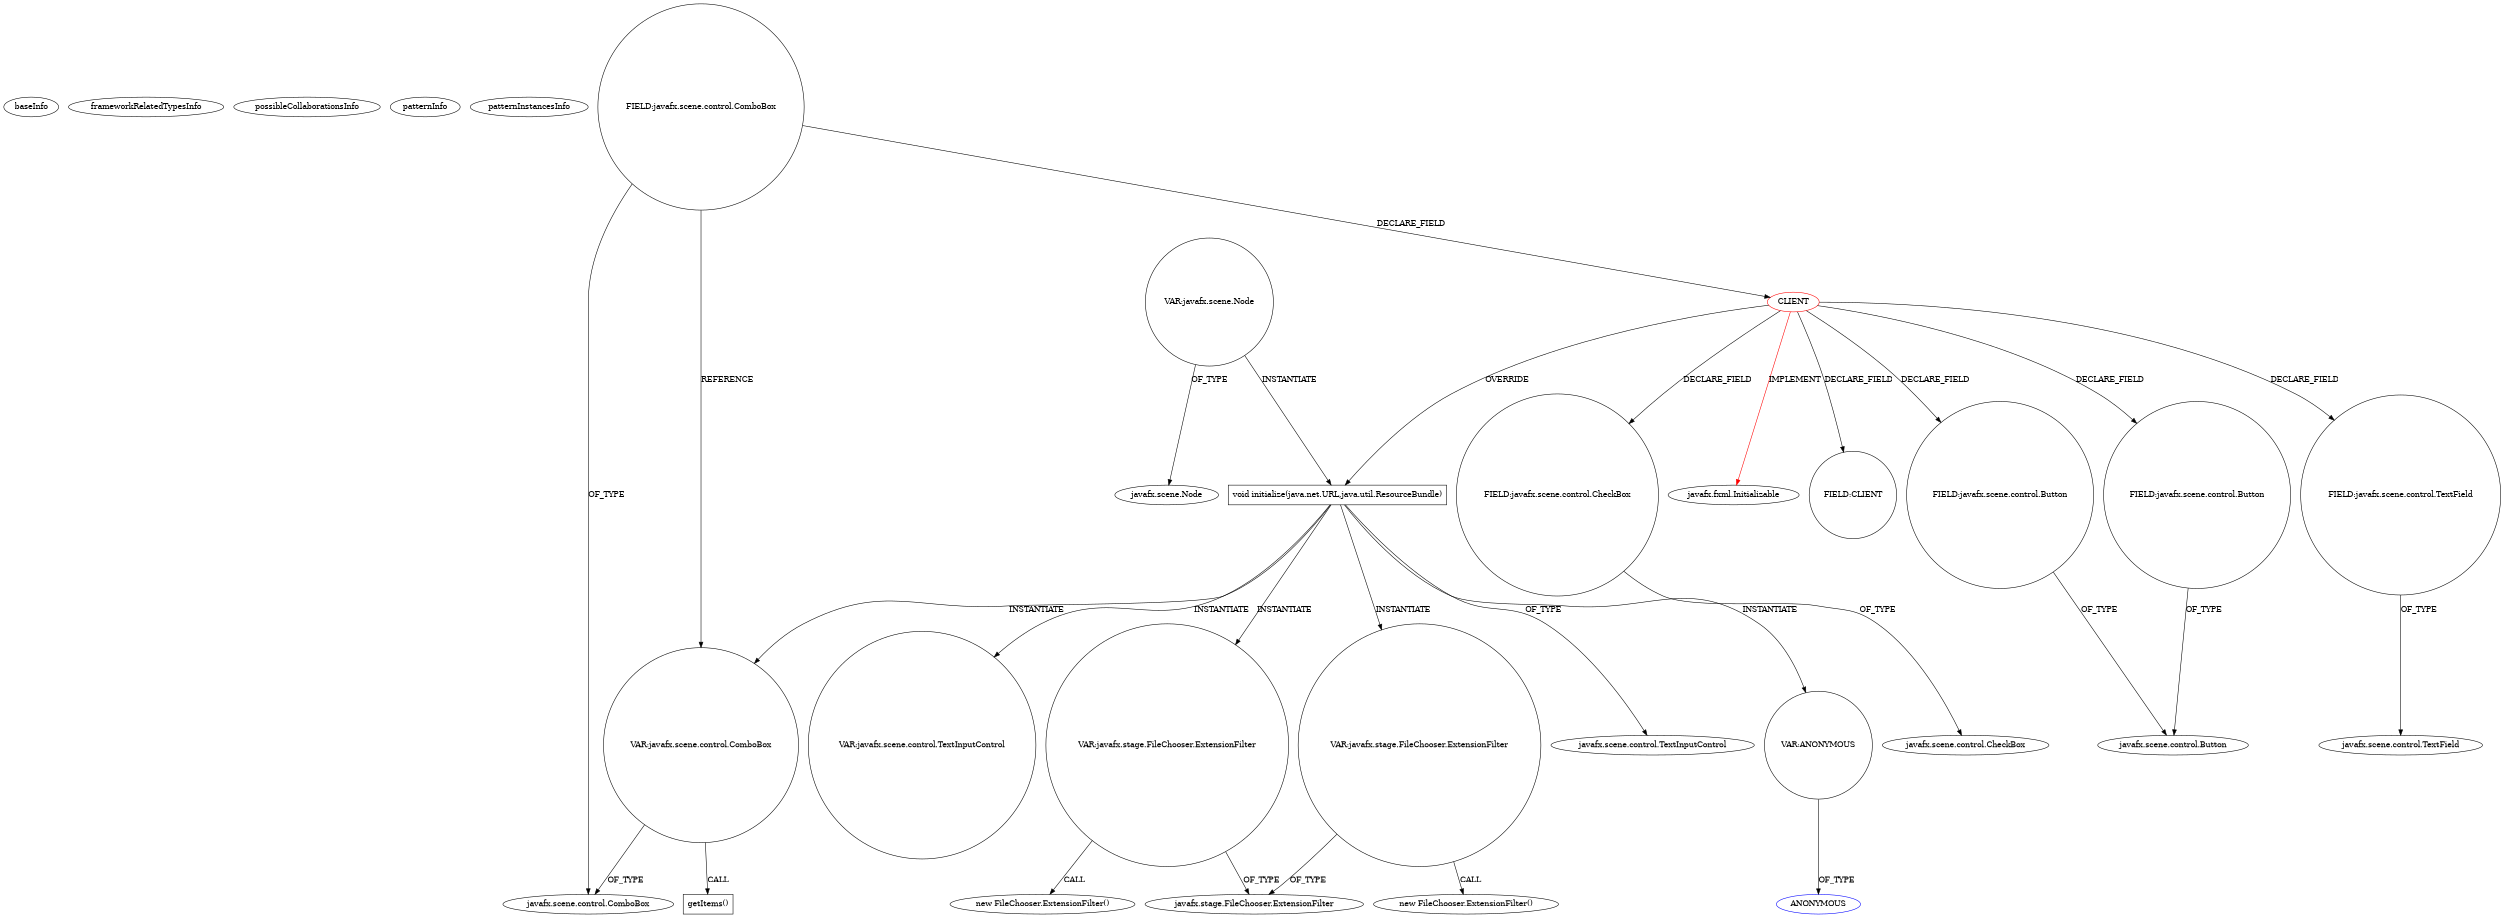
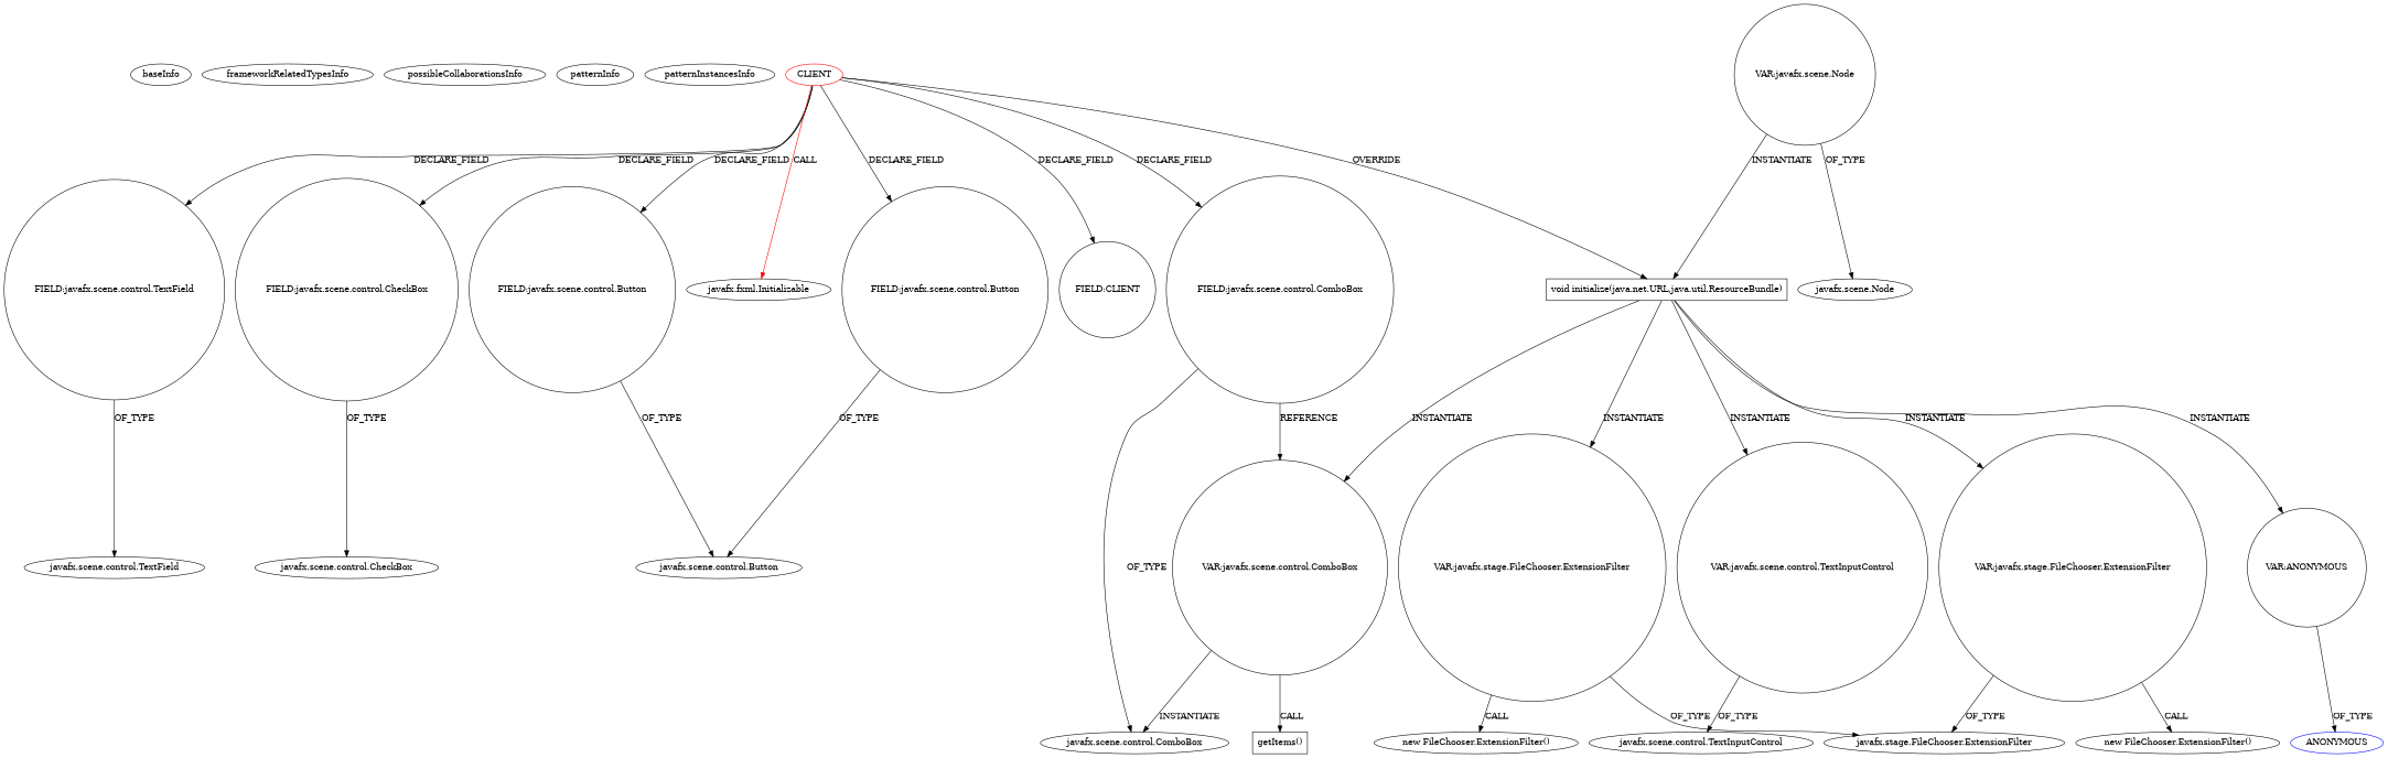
  digraph {
    node [isFrameworkType=false vertexType=FRAMEWORK_CLASS_TYPE]
    baseInfo [category=pattern graphId=1996 isAnonymous=false possibleRelation=false isFrameworkType="" vertexType=""]
    frameworkRelatedTypesInfo [0="javafx.fxml.Initializable" isFrameworkType="" vertexType=""]
    possibleCollaborationsInfo [isFrameworkType="" vertexType=""]
    patternInfo [frequency=2.0 patternRootClient=0 isFrameworkType="" vertexType=""]
    patternInstancesInfo [0="tarchan-ClipFX~/tarchan-ClipFX/ClipFX-master/src/com/mac/tarchan/clipfx/ClipFXController.java~ClipFXController~4467" 1="novosga-painel-fx~/novosga-painel-fx/painel-fx-master/src/org/novosga/painel/client/ui/Controller.java~Controller~3787" isFrameworkType="" vertexType=""]
    n6 [label="javafx.stage.FileChooser.ExtensionFilter"]
    n7 [label="VAR:javafx.stage.FileChooser.ExtensionFilter" shape=circle vertexType=VARIABLE_EXPRESION]
    n8 [label="new FileChooser.ExtensionFilter()" vertexType=CONSTRUCTOR_CALL]
    n9 [label="VAR:javafx.stage.FileChooser.ExtensionFilter" shape=circle vertexType=VARIABLE_EXPRESION]
    n10 [label="new FileChooser.ExtensionFilter()" vertexType=CONSTRUCTOR_CALL]
    n11 [label="void initialize(java.net.URL,java.util.ResourceBundle)" shape=box vertexType=OVERRIDING_METHOD_DECLARATION]
    n12 [label="VAR:javafx.scene.control.TextInputControl" shape=circle vertexType=VARIABLE_EXPRESION]
    n13 [label="VAR:ANONYMOUS" shape=circle vertexType=VARIABLE_EXPRESION]
    n14 [label="VAR:javafx.scene.control.ComboBox" shape=circle vertexType=VARIABLE_EXPRESION]
    n15 [label="javafx.scene.control.TextInputControl"]
    n16 [color=blue label=ANONYMOUS vertexType=REFERENCE_ANONYMOUS_DECLARATION]
    n17 [label="javafx.scene.control.ComboBox"]
    n18 [label="getItems()" shape=box vertexType=INSIDE_CALL]
    n19 [label="VAR:javafx.scene.Node" shape=circle vertexType=VARIABLE_EXPRESION]
    n20 [label="javafx.scene.Node"]
    n21 [color=red label=CLIENT vertexType=ROOT_CLIENT_CLASS_DECLARATION]
    n22 [label="FIELD:javafx.scene.control.Button" shape=circle vertexType=FIELD_DECLARATION]
    n23 [label="FIELD:javafx.scene.control.Button" shape=circle vertexType=FIELD_DECLARATION]
    n24 [label="FIELD:javafx.scene.control.TextField" shape=circle vertexType=FIELD_DECLARATION]
    n25 [label="FIELD:javafx.scene.control.CheckBox" shape=circle vertexType=FIELD_DECLARATION]
    n26 [label="javafx.fxml.Initializable" vertexType=FRAMEWORK_INTERFACE_TYPE]
    n27 [label="FIELD:javafx.scene.control.ComboBox" shape=circle vertexType=FIELD_DECLARATION]
    n28 [label="FIELD:CLIENT" shape=circle vertexType=FIELD_DECLARATION]
    n29 [label="javafx.scene.control.Button"]
    n30 [label="javafx.scene.control.TextField"]
    n31 [label="javafx.scene.control.CheckBox"]
    n7 -> n6 [label=OF_TYPE]
    n7 -> n8 [label=CALL]
    n9 -> n6 [label=OF_TYPE]
    n9 -> n10 [label=CALL]
    n11 -> n7 [label=INSTANTIATE]
    n11 -> n9 [label=INSTANTIATE]
    n11 -> n12 [label=INSTANTIATE]
    n11 -> n13 [label=INSTANTIATE]
    n11 -> n14 [label=INSTANTIATE]
-   n11 -> n15 [label=OF_TYPE]
+   n12 -> n15 [label=OF_TYPE]
    n13 -> n16 [label=OF_TYPE]
-   n14 -> n17 [label=OF_TYPE]
+   n14 -> n17 [label=INSTANTIATE]
    n14 -> n18 [label=CALL]
    n19 -> n11 [label=INSTANTIATE]
    n19 -> n20 [label=OF_TYPE]
    n21 -> n11 [label=OVERRIDE]
    n21 -> n22 [label=DECLARE_FIELD]
    n21 -> n23 [label=DECLARE_FIELD]
    n21 -> n24 [label=DECLARE_FIELD]
    n21 -> n25 [label=DECLARE_FIELD]
-   n21 -> n26 [color=red label=IMPLEMENT]
-   n27 -> n21 [label=DECLARE_FIELD]
+   n21 -> n26 [color=red label=CALL]
+   n21 -> n27 [label=DECLARE_FIELD]
    n21 -> n28 [label=DECLARE_FIELD]
    n22 -> n29 [label=OF_TYPE]
    n23 -> n29 [label=OF_TYPE]
    n24 -> n30 [label=OF_TYPE]
    n25 -> n31 [label=OF_TYPE]
    n27 -> n14 [label=REFERENCE]
    n27 -> n17 [label=OF_TYPE]
  }
